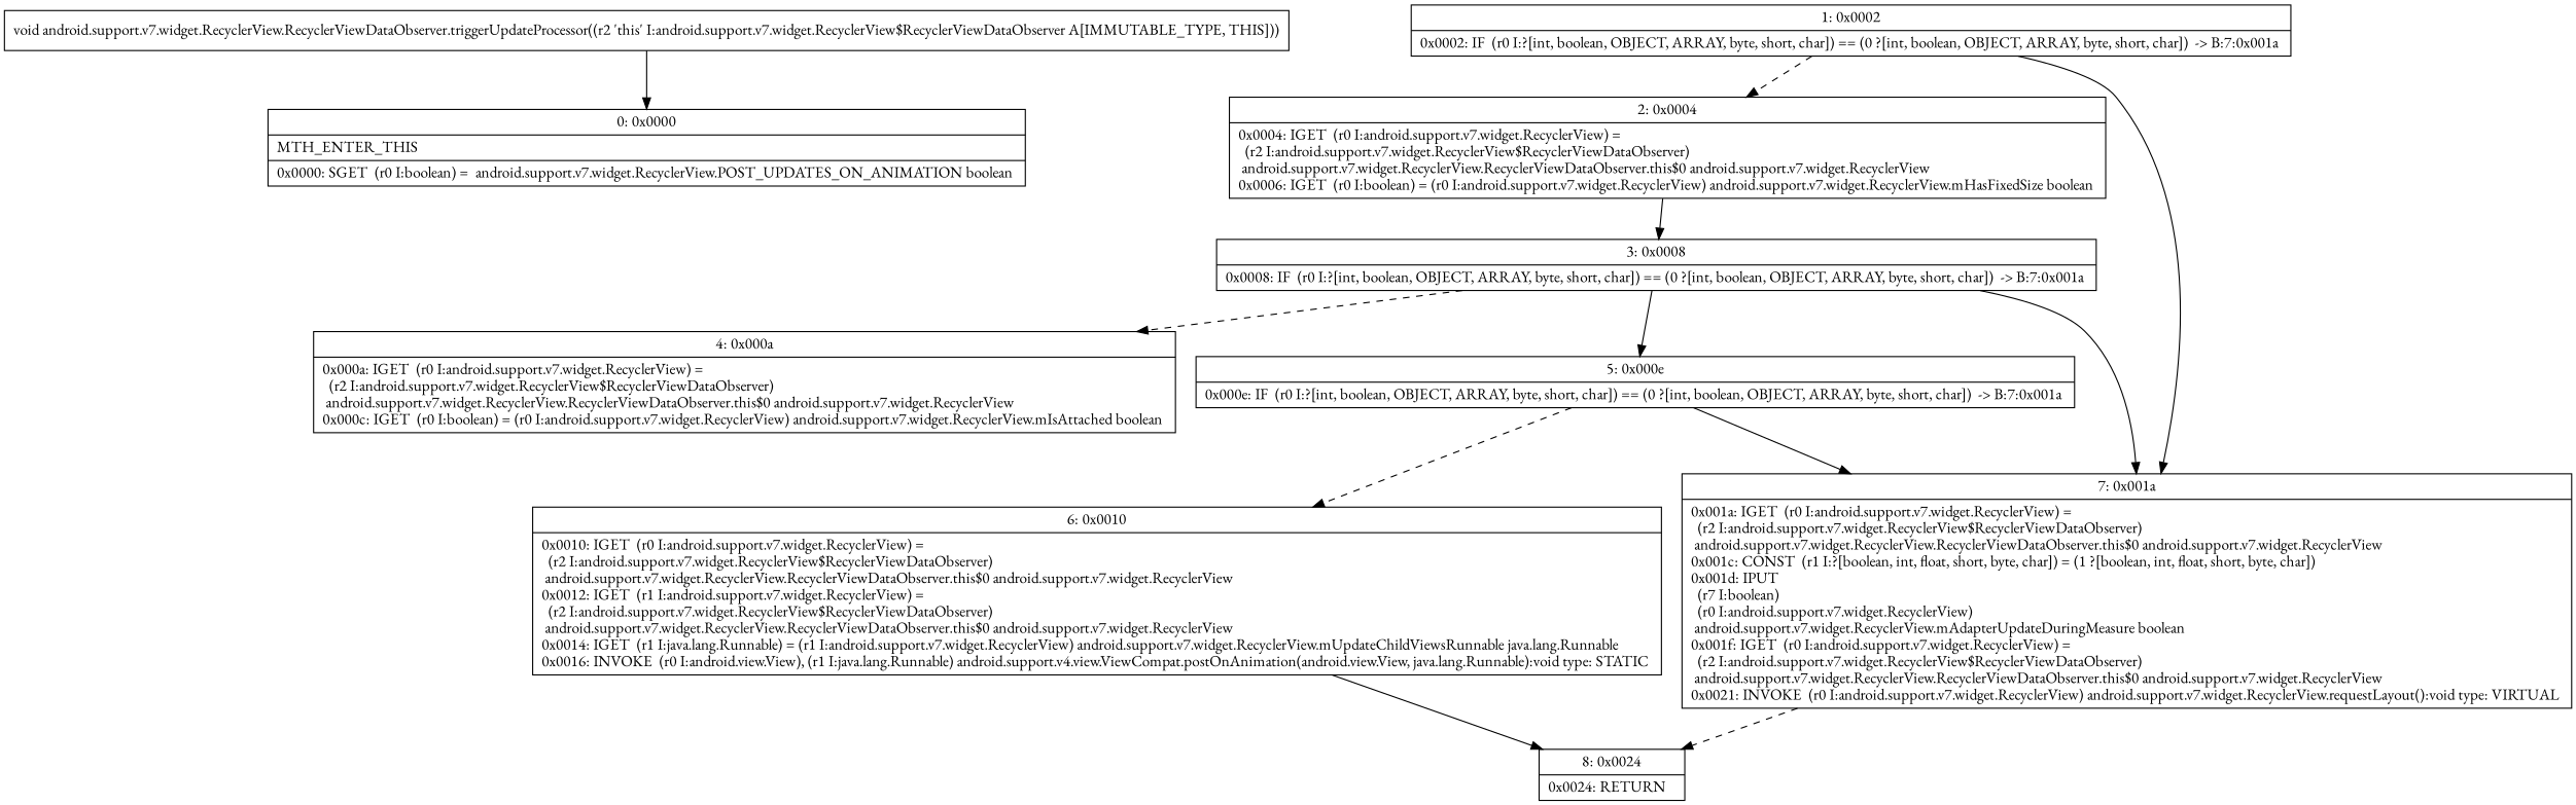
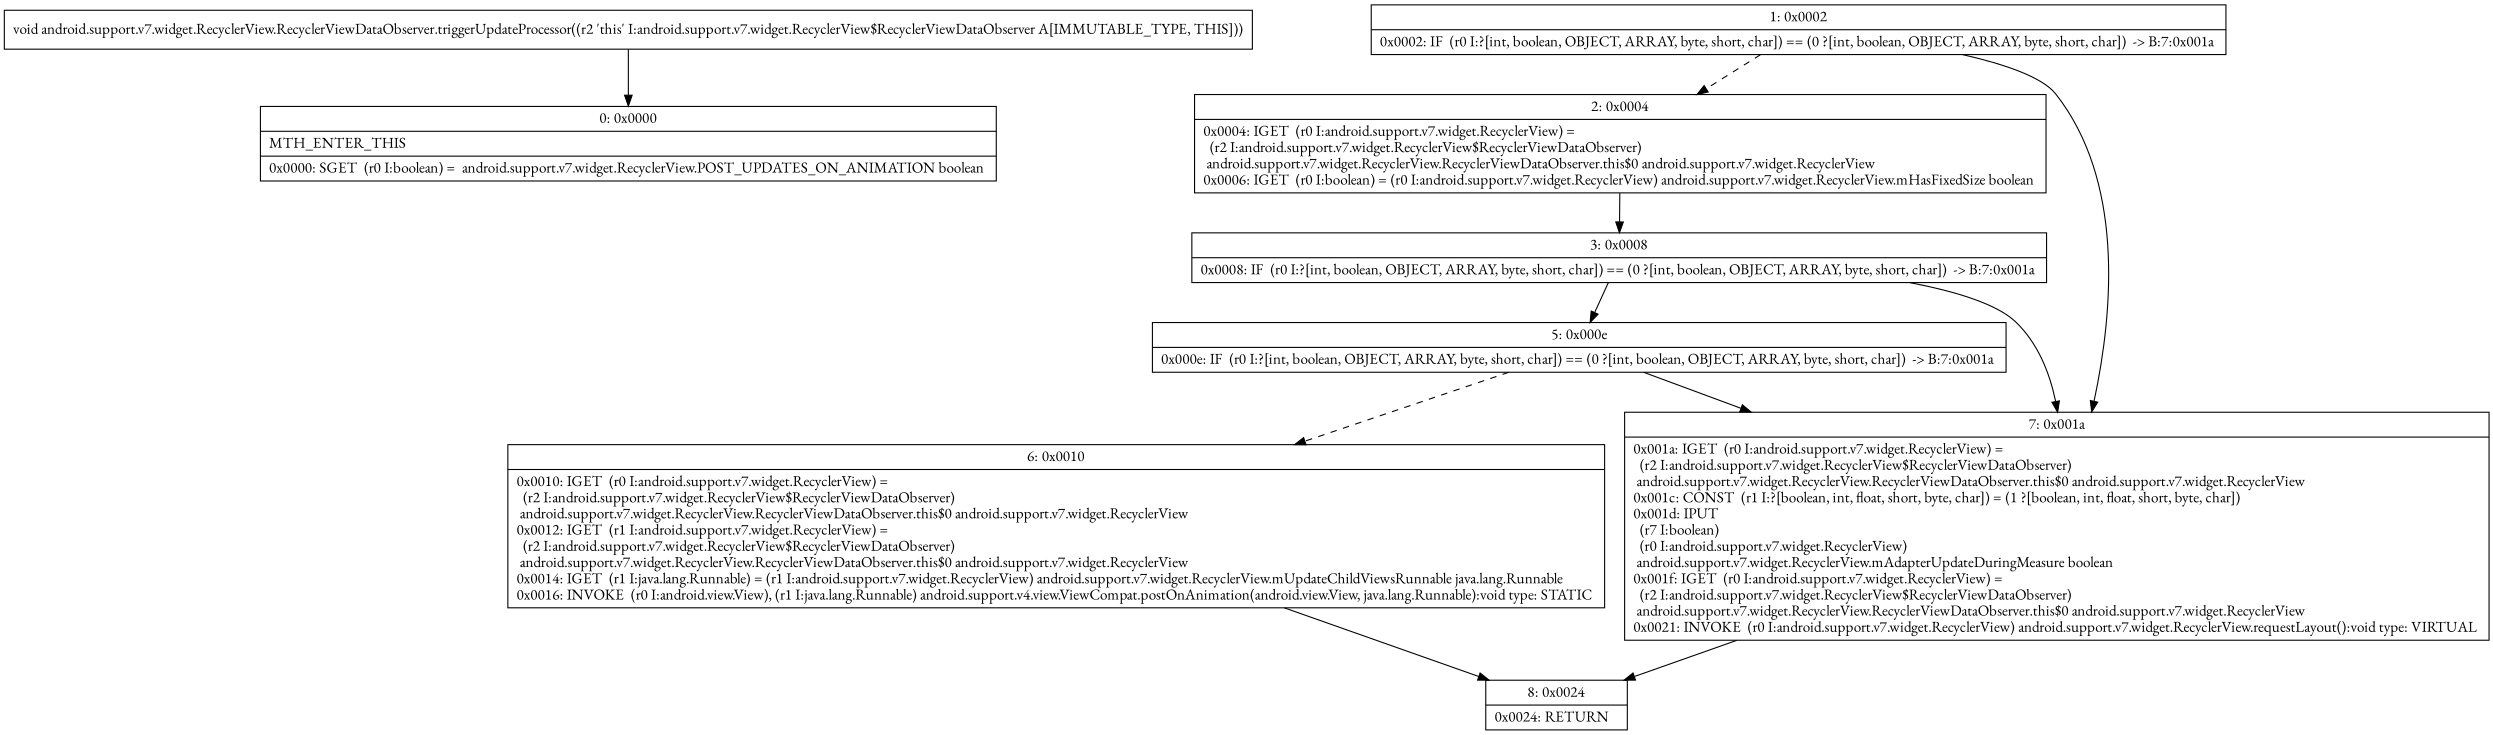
  digraph {
    fontname="EB Garamond"
    node [fontname="EB Garamond" shape=record]
    edge [fontname="EB Garamond"]
    n1 [label="{0\:\ 0x0000|MTH_ENTER_THIS\l|0x0000: SGET  (r0 I:boolean) =  android.support.v7.widget.RecyclerView.POST_UPDATES_ON_ANIMATION boolean \l}"]
    n2 [label="{1\:\ 0x0002|0x0002: IF  (r0 I:?[int, boolean, OBJECT, ARRAY, byte, short, char]) == (0 ?[int, boolean, OBJECT, ARRAY, byte, short, char])  \-\> B:7:0x001a \l}"]
    n3 [label="{2\:\ 0x0004|0x0004: IGET  (r0 I:android.support.v7.widget.RecyclerView) = \l  (r2 I:android.support.v7.widget.RecyclerView$RecyclerViewDataObserver)\l android.support.v7.widget.RecyclerView.RecyclerViewDataObserver.this$0 android.support.v7.widget.RecyclerView \l0x0006: IGET  (r0 I:boolean) = (r0 I:android.support.v7.widget.RecyclerView) android.support.v7.widget.RecyclerView.mHasFixedSize boolean \l}"]
    n4 [label="{7\:\ 0x001a|0x001a: IGET  (r0 I:android.support.v7.widget.RecyclerView) = \l  (r2 I:android.support.v7.widget.RecyclerView$RecyclerViewDataObserver)\l android.support.v7.widget.RecyclerView.RecyclerViewDataObserver.this$0 android.support.v7.widget.RecyclerView \l0x001c: CONST  (r1 I:?[boolean, int, float, short, byte, char]) = (1 ?[boolean, int, float, short, byte, char]) \l0x001d: IPUT  \l  (r7 I:boolean)\l  (r0 I:android.support.v7.widget.RecyclerView)\l android.support.v7.widget.RecyclerView.mAdapterUpdateDuringMeasure boolean \l0x001f: IGET  (r0 I:android.support.v7.widget.RecyclerView) = \l  (r2 I:android.support.v7.widget.RecyclerView$RecyclerViewDataObserver)\l android.support.v7.widget.RecyclerView.RecyclerViewDataObserver.this$0 android.support.v7.widget.RecyclerView \l0x0021: INVOKE  (r0 I:android.support.v7.widget.RecyclerView) android.support.v7.widget.RecyclerView.requestLayout():void type: VIRTUAL \l}"]
    n5 [label="{3\:\ 0x0008|0x0008: IF  (r0 I:?[int, boolean, OBJECT, ARRAY, byte, short, char]) == (0 ?[int, boolean, OBJECT, ARRAY, byte, short, char])  \-\> B:7:0x001a \l}"]
    n6 [label="{8\:\ 0x0024|0x0024: RETURN   \l}"]
-   n7 [label="{4\:\ 0x000a|0x000a: IGET  (r0 I:android.support.v7.widget.RecyclerView) = \l  (r2 I:android.support.v7.widget.RecyclerView$RecyclerViewDataObserver)\l android.support.v7.widget.RecyclerView.RecyclerViewDataObserver.this$0 android.support.v7.widget.RecyclerView \l0x000c: IGET  (r0 I:boolean) = (r0 I:android.support.v7.widget.RecyclerView) android.support.v7.widget.RecyclerView.mIsAttached boolean \l}"]
    n8 [label="{5\:\ 0x000e|0x000e: IF  (r0 I:?[int, boolean, OBJECT, ARRAY, byte, short, char]) == (0 ?[int, boolean, OBJECT, ARRAY, byte, short, char])  \-\> B:7:0x001a \l}"]
    n9 [label="{6\:\ 0x0010|0x0010: IGET  (r0 I:android.support.v7.widget.RecyclerView) = \l  (r2 I:android.support.v7.widget.RecyclerView$RecyclerViewDataObserver)\l android.support.v7.widget.RecyclerView.RecyclerViewDataObserver.this$0 android.support.v7.widget.RecyclerView \l0x0012: IGET  (r1 I:android.support.v7.widget.RecyclerView) = \l  (r2 I:android.support.v7.widget.RecyclerView$RecyclerViewDataObserver)\l android.support.v7.widget.RecyclerView.RecyclerViewDataObserver.this$0 android.support.v7.widget.RecyclerView \l0x0014: IGET  (r1 I:java.lang.Runnable) = (r1 I:android.support.v7.widget.RecyclerView) android.support.v7.widget.RecyclerView.mUpdateChildViewsRunnable java.lang.Runnable \l0x0016: INVOKE  (r0 I:android.view.View), (r1 I:java.lang.Runnable) android.support.v4.view.ViewCompat.postOnAnimation(android.view.View, java.lang.Runnable):void type: STATIC \l}"]
    n10 [label="{void android.support.v7.widget.RecyclerView.RecyclerViewDataObserver.triggerUpdateProcessor((r2 'this' I:android.support.v7.widget.RecyclerView$RecyclerViewDataObserver A[IMMUTABLE_TYPE, THIS])) }"]
    n2 -> n3 [style=dashed]
    n2 -> n4
    n3 -> n5
-   n4 -> n6 [style=dashed]
+   n4 -> n6
    n5 -> n4
-   n5 -> n7 [style=dashed]
    n5 -> n8
    n8 -> n4
    n8 -> n9 [style=dashed]
    n9 -> n6
    n10 -> n1
  }
